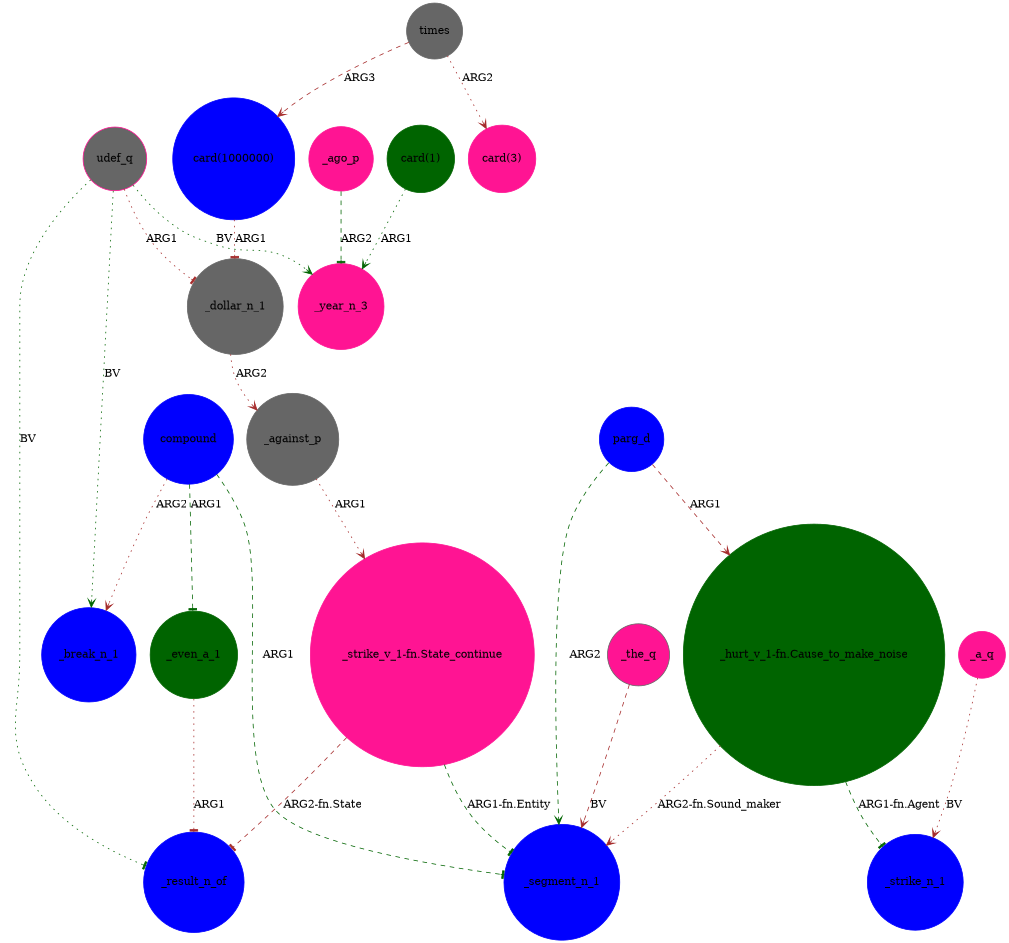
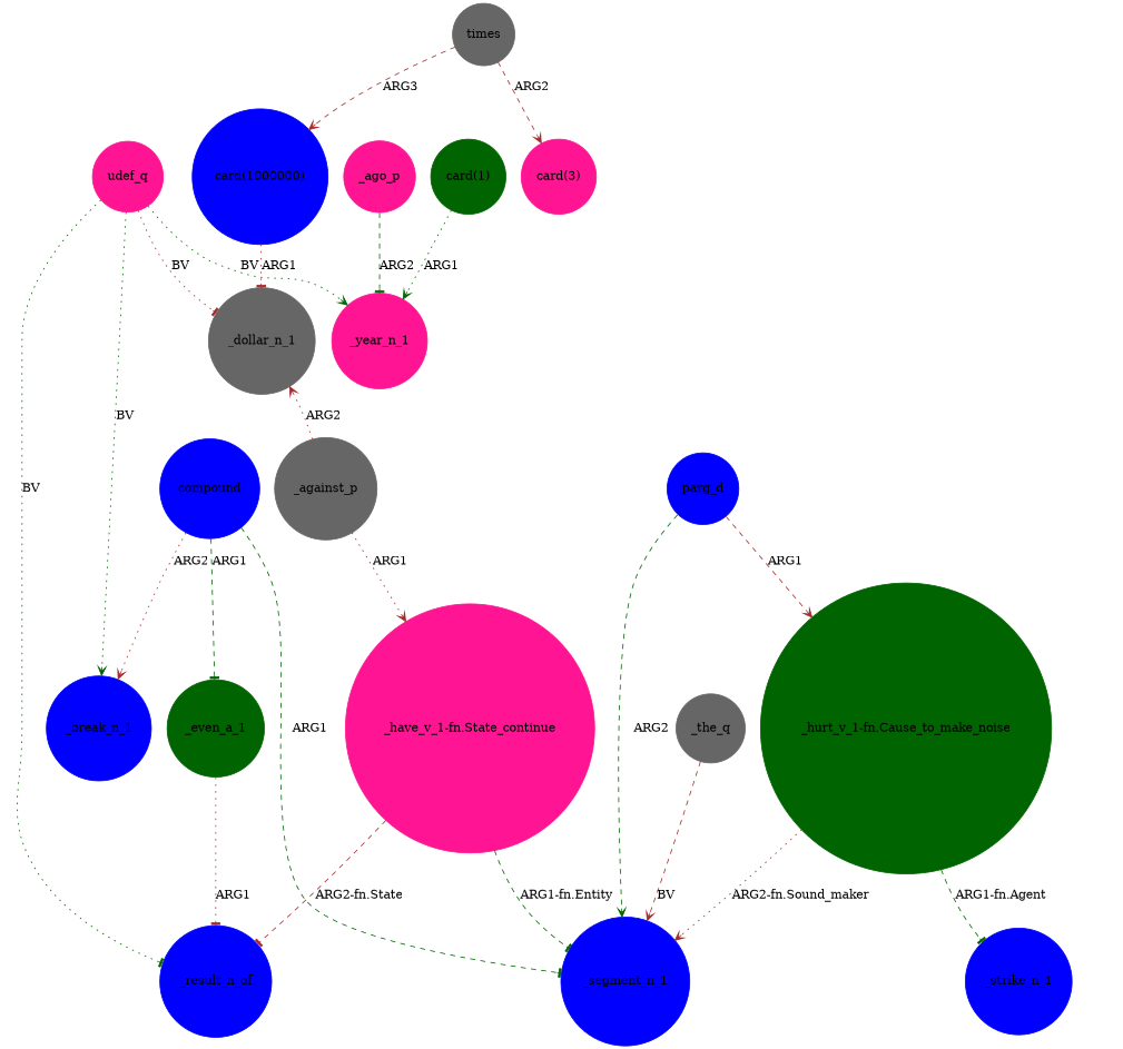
  digraph {
    node [color=blue shape=circle style=filled]
    edge [arrowhead=vee color=brown style=dotted]
-   "_have_v_1-fn.State_continue" [color=deeppink label="_strike_v_1-fn.State_continue"]
+   "_have_v_1-fn.State_continue" [color=deeppink]
    _result_n_of
    _segment_n_1
    _ago_p [color=deeppink]
-   _year_n_1 [color=deeppink label=_year_n_3]
+   _year_n_1 [color=deeppink]
    _dollar_n_1 [color=gray40]
    "card(1)" [color=darkgreen]
    parg_d
    "_hurt_v_1-fn.Cause_to_make_noise" [color=darkgreen]
    _strike_n_1
    compound
    _break_n_1
    _even_a_1 [color=darkgreen]
    _against_p [color=gray40]
    times [color=gray40]
    "card(1000000)"
    "card(3)" [color=deeppink]
-   udef_q [color=deeppink fillcolor=gray40]
-   _the_q [color=gray40 fillcolor=deeppink]
-   _a_q [color=deeppink]
+   udef_q [color=deeppink]
+   _the_q [color=gray40]
    "_have_v_1-fn.State_continue" -> _result_n_of [arrowhead=tee label="ARG2-fn.State" style=dashed]
    "_have_v_1-fn.State_continue" -> _segment_n_1 [arrowhead=tee color=darkgreen label="ARG1-fn.Entity" style=dashed]
    _ago_p -> _year_n_1 [arrowhead=tee color=darkgreen label=ARG2 style=dashed]
    "card(1)" -> _year_n_1 [color=darkgreen label=ARG1]
    parg_d -> _segment_n_1 [color=darkgreen label=ARG2 style=dashed]
    parg_d -> "_hurt_v_1-fn.Cause_to_make_noise" [label=ARG1 style=dashed]
    "_hurt_v_1-fn.Cause_to_make_noise" -> _segment_n_1 [label="ARG2-fn.Sound_maker"]
    "_hurt_v_1-fn.Cause_to_make_noise" -> _strike_n_1 [arrowhead=tee color=darkgreen label="ARG1-fn.Agent" style=dashed]
    compound -> _segment_n_1 [arrowhead=tee color=darkgreen label=ARG1 style=dashed]
    compound -> _break_n_1 [label=ARG2]
    compound -> _even_a_1 [arrowhead=tee color=darkgreen label=ARG1 style=dashed]
    _even_a_1 -> _result_n_of [arrowhead=tee label=ARG1]
    _against_p -> "_have_v_1-fn.State_continue" [label=ARG1]
-   _dollar_n_1 -> _against_p [label=ARG2]
+   _against_p -> _dollar_n_1 [label=ARG2]
    times -> "card(1000000)" [label=ARG3 style=dashed]
-   times -> "card(3)" [label=ARG2]
+   times -> "card(3)" [label=ARG2 style=dashed]
    "card(1000000)" -> _dollar_n_1 [arrowhead=tee label=ARG1]
    udef_q -> _result_n_of [arrowhead=tee color=darkgreen label=BV]
    udef_q -> _year_n_1 [color=darkgreen label=BV]
-   udef_q -> _dollar_n_1 [arrowhead=tee label=ARG1]
+   udef_q -> _dollar_n_1 [arrowhead=tee label=BV]
    udef_q -> _break_n_1 [color=darkgreen label=BV]
    _the_q -> _segment_n_1 [label=BV style=dashed]
-   _a_q -> _strike_n_1 [label=BV]
  }
